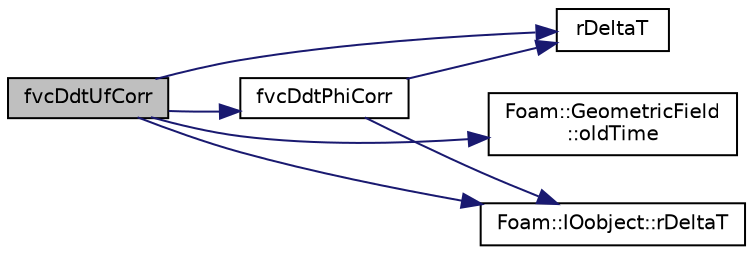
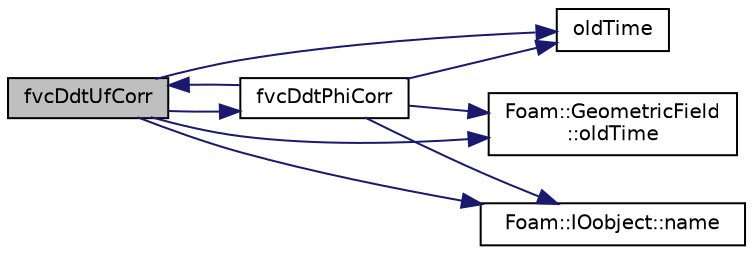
  digraph {
    fontname="DejaVu Sans"
    rankdir=LR
    node [color=black fontname="DejaVu Sans" fontsize=10 shape=record]
    edge [color=midnightblue fontname="DejaVu Sans" fontsize=10 labelfontname=FreeSans labelfontsize=10 style=solid]
    n1 [fillcolor=grey75 fontcolor=black height=0.2 label=fvcDdtUfCorr style=filled width=0.4]
    n2 [height=0.2 label=fvcDdtPhiCorr width=0.4]
-   n3 [height=0.2 label=rDeltaT width=0.4]
+   n3 [height=0.2 label=oldTime width=0.4]
    n4 [height=0.2 label="Foam::GeometricField\l::oldTime" width=0.4]
-   n5 [height=0.2 label="Foam::IOobject::rDeltaT" width=0.4]
+   n5 [height=0.2 label="Foam::IOobject::name" width=0.4]
    n1 -> n2
    n1 -> n3
    n1 -> n4
    n1 -> n5
+   n2 -> n1
    n2 -> n3
+   n2 -> n4
    n2 -> n5
  }
